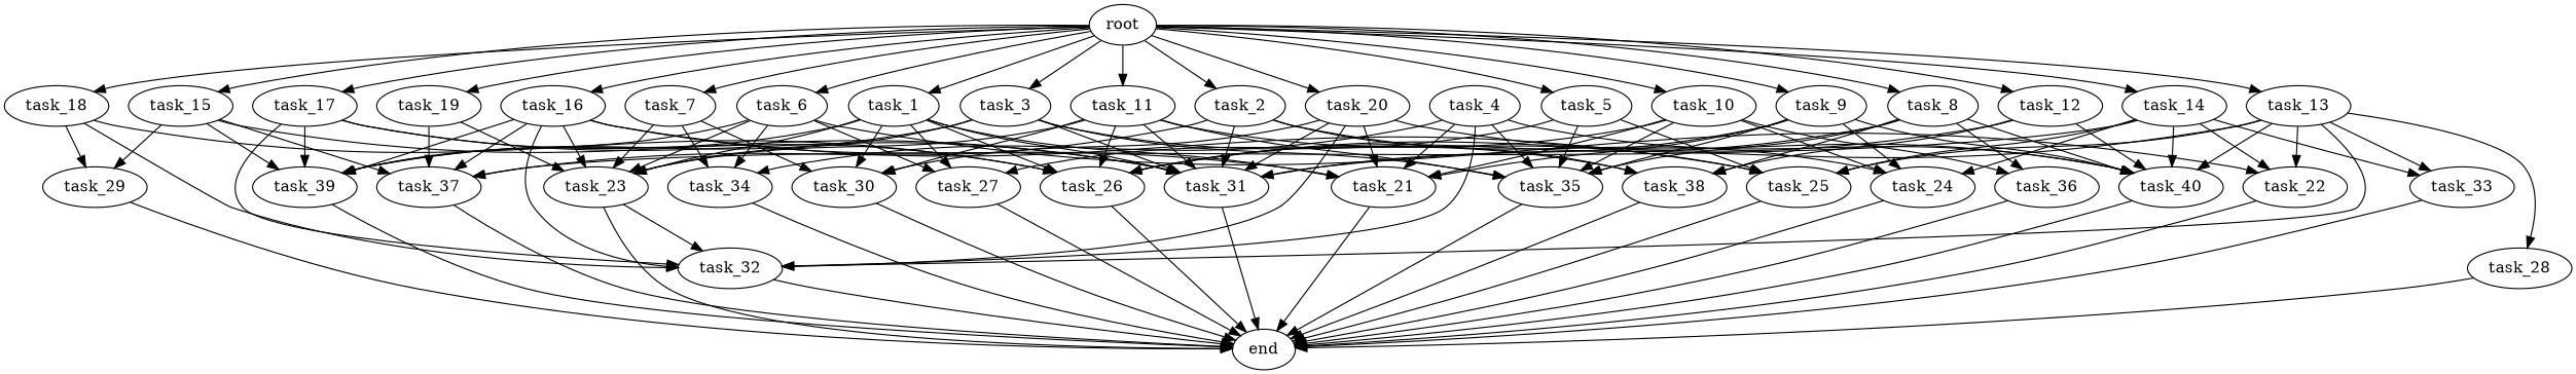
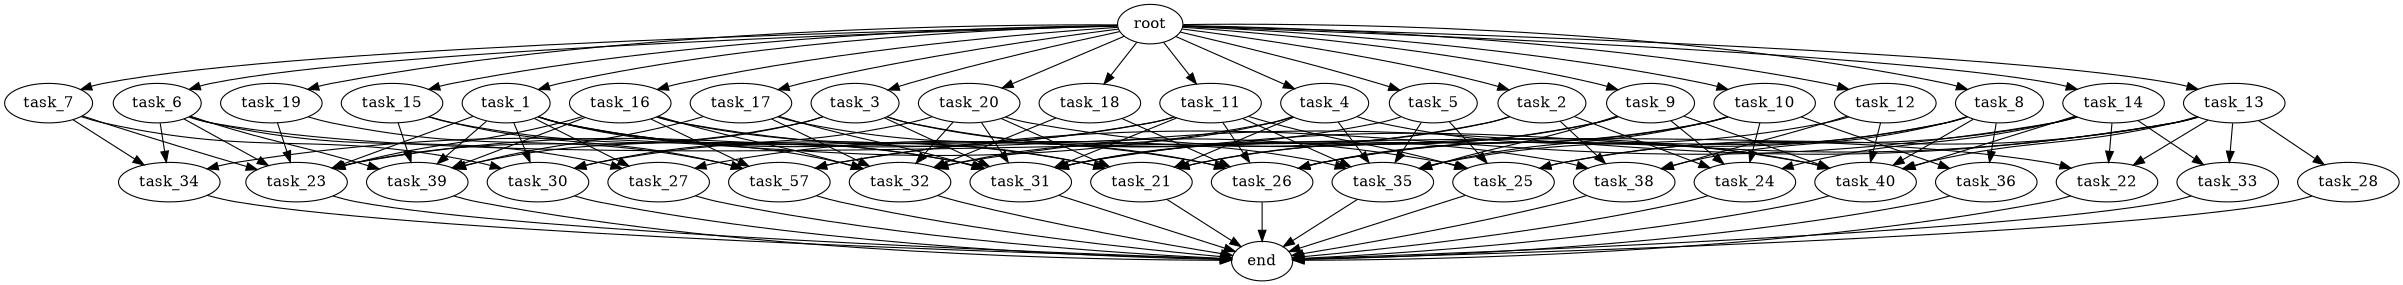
  digraph {
    root
    task_1
    task_2
    task_3
    task_4
    task_5
    task_6
    task_7
    task_8
    task_9
    task_10
    task_11
    task_12
    task_13
    task_14
    task_15
    task_16
    task_17
    task_18
    task_19
    task_20
    task_21
    task_23
    task_26
    task_27
    task_30
    task_31
    task_32
    task_39
    task_24
-   task_37
+   task_37 [label=task_57]
    task_38
    task_35
    task_34
    task_40
    task_25
    task_22
    task_36
    task_28
    task_33
-   task_29
    end
    root -> task_1
    root -> task_2
    root -> task_3
+   root -> task_4
    root -> task_5
    root -> task_6
    root -> task_7
    root -> task_8
    root -> task_9
    root -> task_10
    root -> task_11
    root -> task_12
    root -> task_13
    root -> task_14
    root -> task_15
    root -> task_16
    root -> task_17
    root -> task_18
    root -> task_19
    root -> task_20
    task_1 -> task_21
    task_1 -> task_23
    task_1 -> task_26
    task_1 -> task_27
    task_1 -> task_30
    task_1 -> task_31
-   task_23 -> task_32
+   task_1 -> task_32
    task_1 -> task_39
    task_2 -> task_31
    task_2 -> task_24
    task_2 -> task_37
    task_2 -> task_38
    task_3 -> task_23
    task_3 -> task_31
    task_3 -> task_39
    task_3 -> task_38
    task_3 -> task_35
    task_4 -> task_21
    task_4 -> task_32
    task_4 -> task_35
    task_4 -> task_34
    task_4 -> task_40
    task_5 -> task_27
    task_5 -> task_35
    task_5 -> task_25
    task_6 -> task_23
    task_6 -> task_27
    task_6 -> task_39
    task_6 -> task_34
    task_6 -> task_22
    task_7 -> task_23
    task_7 -> task_30
    task_7 -> task_34
    task_8 -> task_26
    task_8 -> task_38
    task_8 -> task_35
    task_8 -> task_40
    task_8 -> task_36
    task_9 -> task_21
    task_9 -> task_31
    task_9 -> task_24
    task_9 -> task_35
    task_9 -> task_40
    task_10 -> task_21
    task_10 -> task_26
    task_10 -> task_24
    task_10 -> task_35
    task_10 -> task_36
    task_11 -> task_23
    task_11 -> task_26
    task_11 -> task_30
    task_11 -> task_31
    task_11 -> task_35
    task_11 -> task_25
    task_12 -> task_26
    task_12 -> task_38
    task_12 -> task_40
    task_13 -> task_31
    task_13 -> task_32
    task_13 -> task_40
    task_13 -> task_25
    task_13 -> task_22
    task_13 -> task_28
    task_13 -> task_33
    task_14 -> task_24
    task_14 -> task_37
    task_14 -> task_40
    task_14 -> task_25
    task_14 -> task_22
    task_14 -> task_33
    task_15 -> task_31
    task_15 -> task_39
    task_15 -> task_37
-   task_15 -> task_29
    task_16 -> task_21
    task_16 -> task_23
    task_16 -> task_32
    task_16 -> task_39
    task_16 -> task_37
    task_16 -> task_25
    task_17 -> task_26
    task_17 -> task_31
    task_17 -> task_32
    task_17 -> task_39
    task_18 -> task_26
    task_18 -> task_32
-   task_18 -> task_29
    task_19 -> task_23
    task_19 -> task_37
    task_20 -> task_21
    task_20 -> task_30
    task_20 -> task_31
    task_20 -> task_32
    task_20 -> task_40
    task_21 -> end
    task_23 -> end
    task_26 -> end
    task_27 -> end
    task_30 -> end
    task_31 -> end
    task_32 -> end
    task_39 -> end
    task_24 -> end
    task_37 -> end
    task_38 -> end
    task_35 -> end
    task_34 -> end
    task_40 -> end
    task_25 -> end
    task_22 -> end
    task_36 -> end
    task_28 -> end
    task_33 -> end
-   task_29 -> end
  }
